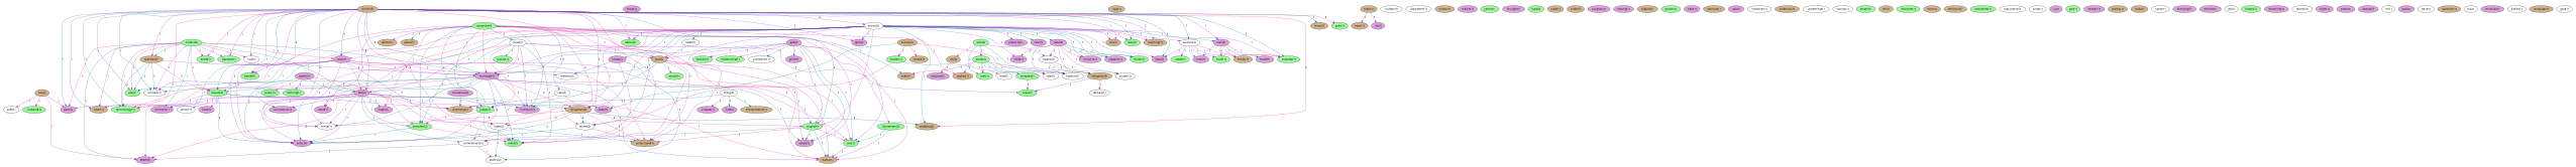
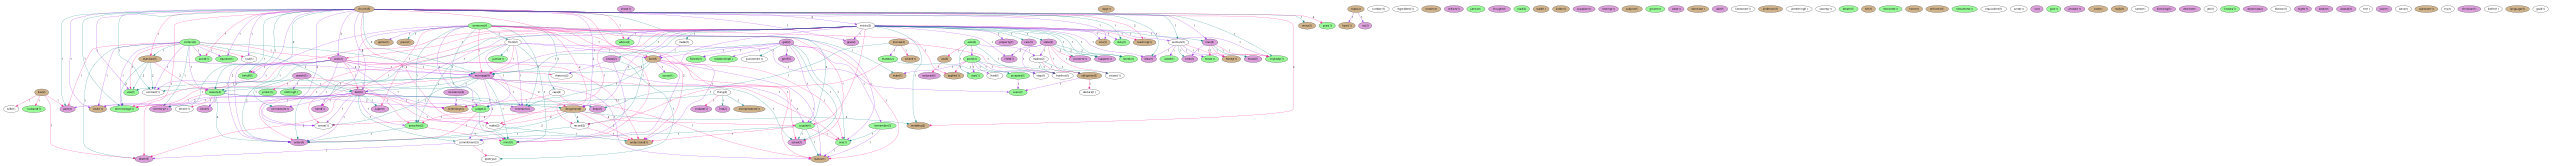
  digraph {
    fontname="Noto Sans"
    node [fillcolor=plum fontname="Noto Sans" style=filled]
    edge [arrowhead=diamond color=purple fontname="Noto Sans"]
    n1 [fillcolor=palegreen label="prefers(2)"]
    n2 [fillcolor=tan label="standard(1)"]
    n3 [fillcolor=palegreen label="avoid(1)"]
    n4 [label="vows(1)"]
    n5 [label="marriage(9)"]
    n6 [label="fact(6)"]
    n7 [fillcolor=white label="haul(1)"]
    n8 [label="part(3)"]
    n9 [fillcolor=tan label="cover(1)"]
    n10 [fillcolor=white label="contract(1)"]
    n11 [fillcolor=palegreen label="vow(1)"]
    n12 [label="territory(1)"]
    n13 [fillcolor=palegreen label="reason(4)"]
    n14 [fillcolor=palegreen label="terminology(1)"]
    n15 [label="death(3)"]
    n16 [fillcolor=palegreen label="squeeze(1)"]
    n17 [fillcolor=palegreen label="behalf(1)"]
    n18 [fillcolor=white label="sense(1)"]
    n19 [fillcolor=palegreen label="couple(4)"]
    n20 [fillcolor=white label="make(2)"]
    n21 [fillcolor=tan label="understand(1)"]
    n22 [label="order(4)"]
    n23 [fillcolor=white label="rhetoric(2)"]
    n24 [fillcolor=tan label="clergyman(4)"]
    n25 [label="minimum(1)"]
    n26 [label="asked(1)"]
    n27 [fillcolor=palegreen label="one(1)"]
    n28 [fillcolor=tan label="status(1)"]
    n29 [fillcolor=palegreen label="mind(1)"]
    n30 [fillcolor=white label="commitment(5)"]
    n31 [fillcolor=palegreen label="judge(2)"]
    n32 [fillcolor=palegreen label="preacher(2)"]
    n33 [fillcolor=tan label="ceremony(5)"]
    n34 [label="need(1)"]
    n35 [label="paper(1)"]
    n36 [label="connection(1)"]
    n37 [label="keep(1)"]
    n38 [fillcolor=white label="driver(1)"]
    n39 [label="kind(1)"]
    n40 [fillcolor=white label="poetry(2)"]
    n41 [label="know(2)"]
    n42 [fillcolor=tan label="wedding(2)"]
    n43 [fillcolor=white label="record(2)"]
    n44 [fillcolor=tan label="church(5)"]
    n45 [fillcolor=tan label="versa(1)"]
    n46 [fillcolor=white label="insists(3)"]
    n47 [fillcolor=tan label="teaching(1)"]
    n48 [fillcolor=white label="woman(3)"]
    n49 [fillcolor=palegreen label="advice(2)"]
    n50 [label="idea(1)"]
    n51 [label="give(2)"]
    n52 [fillcolor=tan label="vice(1)"]
    n53 [fillcolor=palegreen label="goes(1)"]
    n54 [label="man(4)"]
    n55 [fillcolor=palegreen label="duty(1)"]
    n56 [fillcolor=palegreen label="anybody(1)"]
    n57 [label="property(1)"]
    n58 [fillcolor=white label="made(1)"]
    n59 [label="care(1)"]
    n60 [label="state(3)"]
    n61 [label="concern(1)"]
    n62 [label="child(1)"]
    n63 [label="support(1)"]
    n64 [fillcolor=palegreen label="needs(1)"]
    n65 [fillcolor=palegreen label="lasted(1)"]
    n66 [fillcolor=tan label="honey(1)"]
    n67 [fillcolor=palegreen label="move(1)"]
    n68 [label="time(1)"]
    n69 [label="mood(1)"]
    n70 [fillcolor=tan label="love(3)"]
    n71 [fillcolor=white label="hotshot(1)"]
    n72 [fillcolor=white label="makes(2)"]
    n73 [fillcolor=white label="citizen(1)"]
    n74 [fillcolor=tan label="obligation(3)"]
    n75 [label="show(1)"]
    n76 [fillcolor=tan label="copy(1)"]
    n77 [fillcolor=tan label="topic(2)"]
    n78 [fillcolor=tan label="hasn(1)"]
    n79 [label="list(2)"]
    n80 [fillcolor=white label="number(1)"]
    n81 [fillcolor=white label="ingredient(1)"]
    n82 [fillcolor=tan label="live(2)"]
    n83 [fillcolor=white label="wife(1)"]
    n84 [fillcolor=palegreen label="husband(1)"]
    n85 [fillcolor=palegreen label="someone(4)"]
    n86 [fillcolor=tan label="option(1)"]
    n87 [fillcolor=white label="case(2)"]
    n88 [fillcolor=tan label="piece(1)"]
    n89 [fillcolor=white label="front(2)"]
    n90 [fillcolor=tan label="mate(1)"]
    n91 [fillcolor=tan label="applies(1)"]
    n92 [fillcolor=palegreen label="justice(1)"]
    n93 [fillcolor=palegreen label="peace(1)"]
    n94 [fillcolor=palegreen label="ocean(1)"]
    n95 [fillcolor=tan label="notion(1)"]
    n96 [label="refrain(1)"]
    n97 [fillcolor=palegreen label="james(1)"]
    n98 [label="thought(1)"]
    n99 [fillcolor=palegreen label="road(2)"]
    n100 [fillcolor=white label="thing(2)"]
    n101 [fillcolor=tan label="interpretation(1)"]
    n102 [label="probate(1)"]
    n103 [label="find(2)"]
    n104 [fillcolor=tan label="walk(1)"]
    n105 [fillcolor=tan label="license(2)"]
    n106 [fillcolor=tan label="wheel(1)"]
    n107 [fillcolor=palegreen label="matter(2)"]
    n108 [fillcolor=tan label="bride(1)"]
    n109 [fillcolor=white label="declare(1)"]
    n110 [label="jewish(1)"]
    n111 [fillcolor=palegreen label="priest(1)"]
    n112 [fillcolor=palegreen label="nothing(1)"]
    n113 [fillcolor=palegreen label="asks(2)"]
    n114 [fillcolor=tan label="law(3)"]
    n115 [fillcolor=palegreen label="point(3)"]
    n116 [fillcolor=white label="stop(1)"]
    n117 [fillcolor=palegreen label="start(1)"]
    n118 [label="seduced(1)"]
    n119 [fillcolor=white label="lived(1)"]
    n120 [fillcolor=palegreen label="accepted(1)"]
    n121 [label="suppose(1)"]
    n122 [label="testing(1)"]
    n123 [label="god(2)"]
    n124 [fillcolor=white label="questioner(1)"]
    n125 [label="grief(1)"]
    n126 [fillcolor=palegreen label="forbids(1)"]
    n127 [fillcolor=palegreen label="listmember(3)"]
    n128 [fillcolor=palegreen label="relationship(1)"]
    n129 [fillcolor=tan label="subject(1)"]
    n130 [fillcolor=palegreen label="groom(1)"]
    n131 [label="view(1)"]
    n132 [fillcolor=tan label="witness(1)"]
    n133 [label="take(1)"]
    n134 [fillcolor=white label="listowner(1)"]
    n135 [fillcolor=tan label="anderson(1)"]
    n136 [fillcolor=white label="something(1)"]
    n137 [fillcolor=white label="society(1)"]
    n138 [fillcolor=palegreen label="breath(1)"]
    n139 [fillcolor=tan label="nih(1)"]
    n140 [fillcolor=palegreen label="interpret(1)"]
    n141 [fillcolor=tan label="none(1)"]
    n142 [fillcolor=tan label="enforces(1)"]
    n143 [fillcolor=palegreen label="testament(1)"]
    n144 [fillcolor=white label="equivalent(1)"]
    n145 [fillcolor=white label="write(1)"]
    n146 [label="cu(1)"]
    n147 [fillcolor=palegreen label="gov(1)"]
    n148 [label="answer(1)"]
-   n149 [fillcolor=tan label="poetry(1)"]
+   n149 [fillcolor=tan label="post(1)"]
    n150 [fillcolor=tan label="reply(1)"]
    n151 [fillcolor=white label="name(1)"]
    n152 [label="licensing(1)"]
    n153 [label="interest(1)"]
    n154 [fillcolor=white label="jek(1)"]
    n155 [fillcolor=palegreen label="knows(1)"]
    n156 [label="existence(2)"]
    n157 [fillcolor=white label="divorce(1)"]
    n158 [label="night(1)"]
    n159 [label="wrote(1)"]
    n160 [label="avowal(1)"]
    n161 [fillcolor=white label="mr(1)"]
    n162 [label="year(1)"]
    n163 [fillcolor=white label="west(1)"]
    n164 [label="insistence(2)"]
    n165 [fillcolor=tan label="question(1)"]
    n166 [fillcolor=white label="try(1)"]
    n167 [label="christian(1)"]
    n168 [fillcolor=white label="kiefer(1)"]
    n169 [fillcolor=tan label="language(1)"]
    n170 [fillcolor=white label="goal(1)"]
    n1 -> n2 [arrowhead=normal color=teal label=1]
    n1 -> n3 [label=1]
    n1 -> n4 [arrowhead=normal color=deeppink label=1]
    n1 -> n5 [color=teal label=1]
    n1 -> n6 [arrowhead=normal color=teal label=1]
    n1 -> n7 [color=deeppink label=1]
    n1 -> n8 [arrowhead=normal color=deeppink label=1]
    n1 -> n9 [label=1]
    n1 -> n10 [arrowhead=normal label=1]
    n1 -> n11 [arrowhead=normal color=deeppink label=1]
    n1 -> n12 [arrowhead=normal color=teal label=1]
    n1 -> n13 [label=1]
    n1 -> n14 [label=1]
    n1 -> n15 [color=teal label=1]
    n1 -> n16 [arrowhead=normal label=1]
    n2 -> n5 [arrowhead=normal label=2]
    n2 -> n10 [color=teal label=2]
    n2 -> n11 [arrowhead=normal color=teal label=2]
    n2 -> n13 [arrowhead=normal color=deeppink label=2]
    n2 -> n14 [arrowhead=normal color=teal label=2]
    n4 -> n5 [arrowhead=normal label=1]
    n4 -> n6 [arrowhead=normal color=deeppink label=1]
    n4 -> n10 [label=1]
    n4 -> n13 [color=teal label=1]
    n4 -> n14 [arrowhead=normal color=deeppink label=1]
    n4 -> n17 [arrowhead=normal label=1]
    n4 -> n18 [arrowhead=normal label=1]
    n4 -> n19 [label=1]
    n4 -> n20 [arrowhead=normal label=1]
    n4 -> n21 [color=deeppink label=1]
    n4 -> n22 [arrowhead=normal color=teal label=2]
    n4 -> n23 [arrowhead=normal color=deeppink label=1]
    n5 -> n6 [arrowhead=normal color=teal label=1]
    n5 -> n10 [color=teal label=1]
    n5 -> n11 [color=teal label=1]
    n5 -> n13 [arrowhead=normal color=teal label=1]
    n5 -> n14 [color=deeppink label=1]
    n5 -> n18 [color=teal label=1]
    n5 -> n24 [arrowhead=normal color=deeppink label=2]
    n5 -> n25 [arrowhead=normal label=1]
    n5 -> n26 [color=teal label=1]
    n5 -> n27 [arrowhead=normal color=deeppink label=1]
    n5 -> n28 [arrowhead=normal label=1]
    n5 -> n29 [color=teal label=1]
    n5 -> n30 [arrowhead=normal label=2]
    n6 -> n8 [arrowhead=normal label=2]
    n6 -> n9 [label=1]
    n6 -> n12 [arrowhead=normal label=1]
    n6 -> n15 [color=deeppink label=2]
    n6 -> n18 [arrowhead=normal label=1]
    n6 -> n22 [label=1]
    n6 -> n24 [color=teal label=1]
    n6 -> n25 [arrowhead=normal label=1]
    n6 -> n29 [color=deeppink label=1]
    n6 -> n30 [arrowhead=normal color=teal label=1]
    n6 -> n31 [arrowhead=normal label=1]
    n6 -> n32 [arrowhead=normal label=1]
    n6 -> n33 [color=deeppink label=1]
    n6 -> n34 [color=deeppink label=1]
    n6 -> n35 [color=teal label=1]
    n6 -> n36 [label=1]
    n13 -> n14 [color=deeppink label=1]
    n13 -> n22 [arrowhead=normal color=teal label=2]
    n13 -> n33 [label=2]
    n13 -> n37 [arrowhead=normal color=teal label=1]
    n13 -> n38 [arrowhead=normal color=deeppink label=1]
    n13 -> n39 [label=2]
    n19 -> n21 [color=deeppink label=1]
    n19 -> n26 [arrowhead=normal color=teal label=1]
    n19 -> n27 [arrowhead=normal color=deeppink label=1]
    n19 -> n28 [color=teal label=1]
    n19 -> n30 [arrowhead=normal color=teal label=1]
    n20 -> n21 [arrowhead=normal color=teal label=1]
-   n20 -> n40 [color=teal label=1]
    n24 -> n18 [arrowhead=normal color=deeppink label=2]
    n24 -> n19 [color=deeppink label=2]
    n24 -> n20 [arrowhead=normal color=deeppink label=2]
    n24 -> n21 [arrowhead=normal color=deeppink label=2]
    n24 -> n22 [arrowhead=normal color=teal label=2]
    n24 -> n42 [color=teal label=2]
    n24 -> n43 [color=teal label=2]
    n27 -> n28 [label=1]
    n30 -> n15 [label=1]
    n30 -> n40 [color=deeppink label=1]
    n31 -> n22 [arrowhead=normal color=deeppink label=1]
    n31 -> n29 [color=teal label=1]
    n31 -> n32 [color=deeppink label=1]
    n32 -> n22 [arrowhead=normal color=teal label=1]
    n32 -> n29 [color=deeppink label=1]
    n41 -> n23 [label=1]
    n41 -> n30 [label=1]
    n41 -> n40 [color=teal label=1]
    n43 -> n21 [arrowhead=normal color=deeppink label=1]
    n43 -> n22 [color=teal label=1]
    n44 -> n2 [color=deeppink label=1]
    n44 -> n3 [arrowhead=normal color=deeppink label=1]
    n44 -> n4 [label=3]
    n44 -> n5 [arrowhead=normal color=teal label=3]
    n44 -> n6 [arrowhead=normal label=3]
    n44 -> n7 [arrowhead=normal label=1]
    n44 -> n8 [arrowhead=normal color=teal label=1]
    n44 -> n9 [label=1]
    n44 -> n10 [color=teal label=1]
    n44 -> n11 [arrowhead=normal label=1]
    n44 -> n12 [color=teal label=1]
    n44 -> n13 [color=teal label=1]
    n44 -> n14 [arrowhead=normal color=teal label=1]
    n44 -> n15 [color=deeppink label=1]
    n44 -> n16 [arrowhead=normal label=1]
    n44 -> n17 [color=teal label=2]
    n44 -> n18 [arrowhead=normal label=2]
    n44 -> n19 [arrowhead=normal color=teal label=2]
    n44 -> n20 [color=deeppink label=2]
    n44 -> n21 [color=deeppink label=2]
    n44 -> n22 [arrowhead=normal label=2]
    n44 -> n24 [label=2]
    n44 -> n42 [color=deeppink label=2]
    n44 -> n43 [arrowhead=normal color=deeppink label=2]
    n44 -> n45 [color=teal label=1]
    n44 -> n46 [label=3]
    n44 -> n47 [arrowhead=normal color=deeppink label=2]
    n44 -> n48 [arrowhead=normal color=teal label=1]
    n44 -> n49 [arrowhead=normal color=deeppink label=1]
    n44 -> n50 [color=teal label=1]
    n44 -> n51 [arrowhead=normal label=1]
    n44 -> n52 [arrowhead=normal label=1]
    n44 -> n53 [color=deeppink label=2]
    n44 -> n54 [label=1]
    n44 -> n55 [color=teal label=1]
    n44 -> n56 [arrowhead=normal color=teal label=1]
    n46 -> n4 [arrowhead=normal color=deeppink label=1]
    n46 -> n5 [arrowhead=normal label=1]
    n46 -> n6 [arrowhead=normal label=1]
    n46 -> n17 [color=deeppink label=1]
    n46 -> n18 [arrowhead=normal color=deeppink label=1]
    n46 -> n19 [arrowhead=normal color=deeppink label=1]
    n46 -> n20 [color=deeppink label=1]
    n46 -> n21 [label=1]
    n46 -> n22 [color=teal label=1]
    n46 -> n24 [label=1]
    n46 -> n41 [arrowhead=normal color=teal label=1]
    n46 -> n42 [color=teal label=1]
    n46 -> n43 [arrowhead=normal color=teal label=1]
    n46 -> n47 [color=deeppink label=1]
    n46 -> n48 [arrowhead=normal label=1]
    n46 -> n49 [label=1]
    n46 -> n50 [label=1]
    n46 -> n51 [label=1]
    n46 -> n52 [arrowhead=normal label=1]
    n46 -> n54 [color=teal label=1]
    n46 -> n55 [label=1]
    n46 -> n56 [arrowhead=normal label=1]
    n46 -> n57 [arrowhead=normal label=1]
    n46 -> n58 [color=teal label=1]
    n46 -> n59 [arrowhead=normal color=teal label=1]
    n46 -> n60 [color=teal label=1]
    n46 -> n61 [arrowhead=normal color=teal label=1]
    n46 -> n62 [arrowhead=normal label=1]
    n46 -> n63 [color=teal label=1]
    n46 -> n64 [color=teal label=1]
    n48 -> n50 [label=1]
    n48 -> n56 [color=deeppink label=1]
    n48 -> n65 [label=1]
    n48 -> n66 [arrowhead=normal label=1]
    n48 -> n67 [label=1]
    n48 -> n68 [arrowhead=normal color=teal label=1]
    n54 -> n56 [arrowhead=normal color=deeppink label=1]
    n54 -> n66 [color=deeppink label=1]
    n54 -> n67 [color=deeppink label=1]
    n54 -> n68 [arrowhead=normal label=1]
    n54 -> n69 [color=teal label=1]
    n58 -> n70 [arrowhead=normal label=1]
    n60 -> n61 [color=deeppink label=2]
    n60 -> n62 [label=2]
    n60 -> n63 [color=teal label=2]
    n60 -> n64 [arrowhead=normal color=teal label=2]
    n60 -> n71 [label=1]
    n60 -> n72 [label=1]
    n60 -> n73 [color=deeppink label=1]
    n60 -> n74 [color=deeppink label=1]
    n70 -> n5 [color=teal label=2]
    n70 -> n25 [color=teal label=1]
    n70 -> n26 [color=deeppink label=1]
    n70 -> n27 [arrowhead=normal color=deeppink label=1]
    n70 -> n28 [label=1]
    n70 -> n29 [label=1]
    n70 -> n94 [arrowhead=normal label=1]
    n72 -> n71 [color=teal label=1]
    n72 -> n73 [color=teal label=1]
    n72 -> n74 [arrowhead=normal color=deeppink label=1]
    n74 -> n93 [label=1]
    n74 -> n109 [color=deeppink label=1]
    n77 -> n78 [arrowhead=normal label=1]
    n77 -> n79 [arrowhead=normal label=1]
    n82 -> n8 [color=deeppink label=1]
    n82 -> n15 [color=deeppink label=1]
    n82 -> n83 [arrowhead=normal color=deeppink label=1]
    n82 -> n84 [color=deeppink label=1]
    n85 -> n5 [color=deeppink label=1]
    n85 -> n22 [label=1]
    n85 -> n25 [arrowhead=normal color=teal label=1]
    n85 -> n26 [color=deeppink label=1]
    n85 -> n27 [arrowhead=normal label=1]
    n85 -> n28 [arrowhead=normal color=deeppink label=1]
    n85 -> n29 [arrowhead=normal color=deeppink label=1]
    n85 -> n31 [label=1]
    n85 -> n32 [color=teal label=1]
    n85 -> n33 [arrowhead=normal color=teal label=1]
    n85 -> n34 [label=1]
    n85 -> n35 [arrowhead=normal color=deeppink label=1]
    n85 -> n70 [color=deeppink label=1]
    n85 -> n86 [arrowhead=normal label=1]
    n85 -> n87 [arrowhead=normal color=teal label=1]
    n85 -> n88 [arrowhead=normal color=teal label=1]
    n85 -> n89 [arrowhead=normal color=teal label=1]
    n85 -> n90 [arrowhead=normal color=teal label=1]
    n85 -> n91 [arrowhead=normal color=deeppink label=1]
    n87 -> n28 [color=deeppink label=1]
    n87 -> n33 [color=deeppink label=1]
    n89 -> n5 [color=deeppink label=1]
    n89 -> n22 [arrowhead=normal color=deeppink label=1]
    n89 -> n25 [label=1]
    n89 -> n29 [arrowhead=normal color=teal label=1]
    n89 -> n31 [label=1]
    n89 -> n32 [color=teal label=1]
    n89 -> n70 [label=1]
    n89 -> n92 [arrowhead=normal color=teal label=1]
    n89 -> n93 [arrowhead=normal label=1]
    n100 -> n31 [color=teal label=1]
    n100 -> n101 [arrowhead=normal color=teal label=1]
    n100 -> n102 [color=deeppink label=1]
    n100 -> n103 [arrowhead=normal color=teal label=1]
    n105 -> n37 [color=teal label=1]
    n105 -> n71 [color=deeppink label=1]
    n105 -> n106 [arrowhead=normal color=deeppink label=1]
    n105 -> n107 [label=1]
    n107 -> n43 [color=deeppink label=1]
    n107 -> n71 [arrowhead=normal color=teal label=1]
    n110 -> n6 [arrowhead=normal color=teal label=1]
    n110 -> n32 [arrowhead=normal color=deeppink label=1]
    n110 -> n36 [color=teal label=1]
    n110 -> n111 [arrowhead=normal color=deeppink label=1]
    n110 -> n112 [arrowhead=normal label=1]
    n113 -> n72 [label=1]
    n113 -> n114 [arrowhead=normal color=deeppink label=1]
    n113 -> n115 [label=1]
    n113 -> n116 [arrowhead=normal color=teal label=1]
    n113 -> n117 [arrowhead=normal color=teal label=1]
    n114 -> n118 [color=deeppink label=1]
    n115 -> n74 [color=teal label=1]
    n115 -> n90 [label=1]
    n115 -> n91 [color=deeppink label=1]
    n115 -> n116 [label=1]
    n115 -> n117 [label=1]
    n115 -> n119 [arrowhead=normal label=1]
    n115 -> n120 [color=teal label=1]
    n120 -> n93 [arrowhead=normal label=1]
    n123 -> n5 [color=teal label=1]
    n123 -> n19 [arrowhead=normal label=1]
    n123 -> n26 [arrowhead=normal color=teal label=1]
    n123 -> n27 [color=teal label=1]
    n123 -> n28 [color=deeppink label=1]
    n123 -> n70 [label=1]
    n123 -> n124 [color=teal label=1]
    n123 -> n125 [label=1]
    n123 -> n126 [label=1]
    n123 -> n127 [arrowhead=normal label=1]
    n123 -> n128 [arrowhead=normal label=1]
    n127 -> n27 [color=teal label=1]
    n127 -> n28 [arrowhead=normal label=1]
    n164 -> n33 [label=1]
  }
